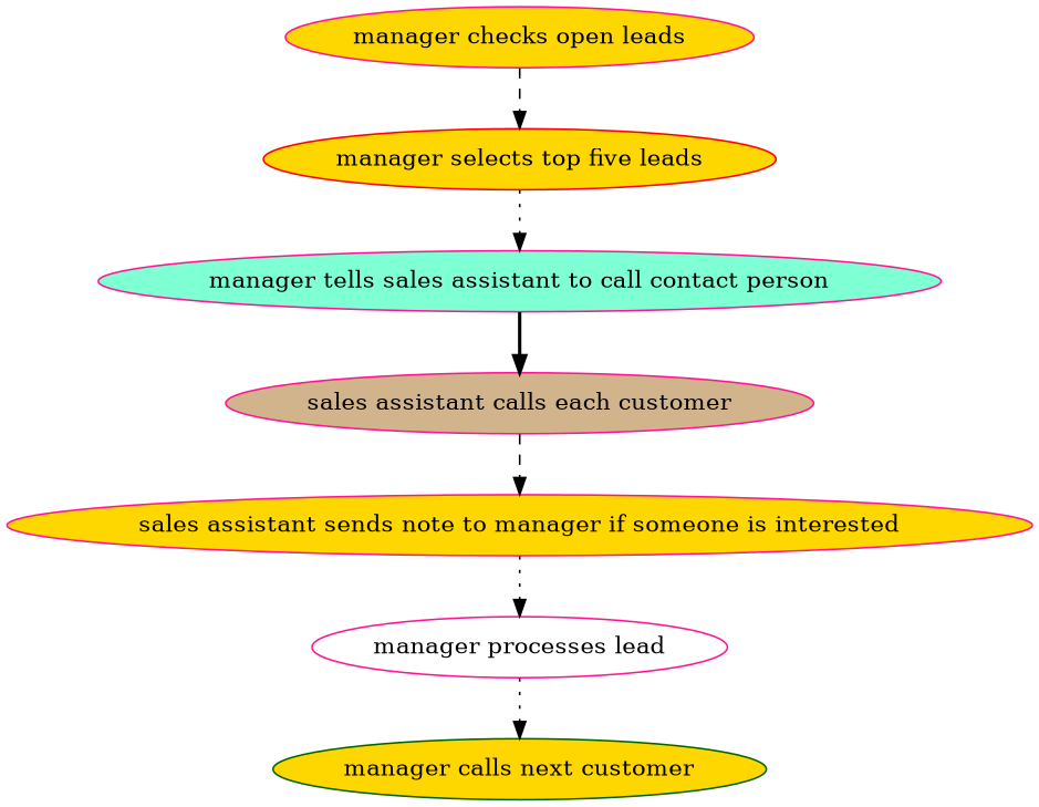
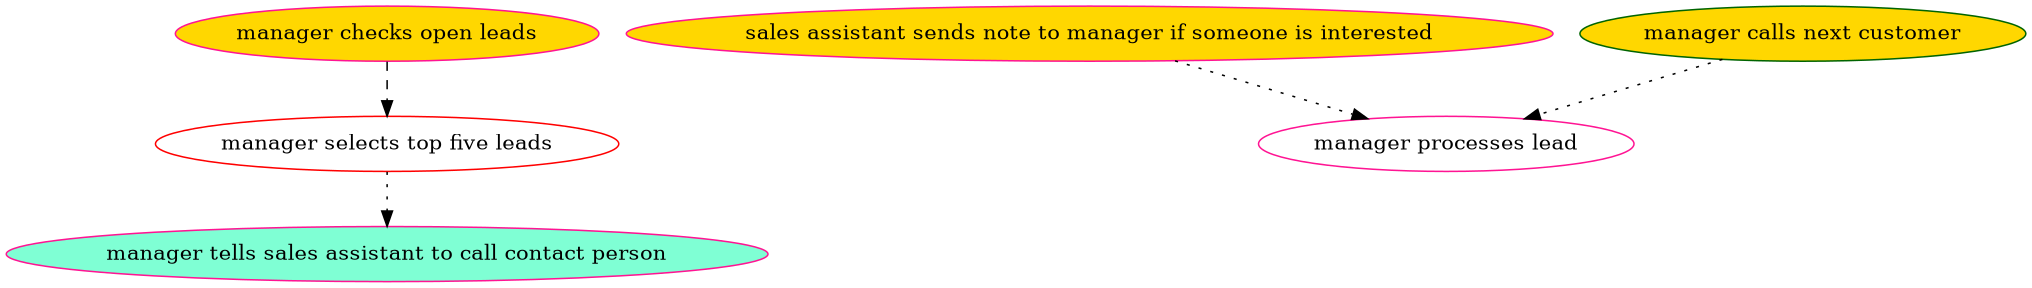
  strict digraph {
    node [color=deeppink fillcolor=gold style=filled]
    edge [attrs="{'type': 'flow', 'label': 'flow'}" style=dotted]
    "manager checks open leads" [attrs="{'type': 'Activity', 'label': 'manager checks open leads'}"]
-   "manager selects top five leads" [attrs="{'type': 'Activity', 'label': 'manager selects top five leads'}" color=red]
+   "manager selects top five leads" [attrs="{'type': 'Activity', 'label': 'manager selects top five leads'}" color=red fillcolor=white]
    "manager tells sales assistant to call contact person" [attrs="{'type': 'Activity', 'label': 'manager tells sales assistant to call contact person'}" fillcolor=aquamarine]
-   "sales assistant calls each customer" [attrs="{'type': 'Activity', 'label': 'sales assistant calls each customer'}" fillcolor=tan]
    "sales assistant sends note to manager if someone is interested" [attrs="{'type': 'Activity', 'label': 'sales assistant sends note to manager if someone is interested'}"]
    "manager processes lead" [attrs="{'type': 'Activity', 'label': 'manager processes lead'}" fillcolor=white]
    "manager calls next customer" [attrs="{'type': 'Activity', 'label': 'manager calls next customer'}" color=darkgreen]
    "manager checks open leads" -> "manager selects top five leads" [style=dashed]
    "manager selects top five leads" -> "manager tells sales assistant to call contact person"
-   "manager tells sales assistant to call contact person" -> "sales assistant calls each customer" [style=bold]
-   "sales assistant calls each customer" -> "sales assistant sends note to manager if someone is interested" [style=dashed]
    "sales assistant sends note to manager if someone is interested" -> "manager processes lead"
-   "manager processes lead" -> "manager calls next customer"
+   "manager calls next customer" -> "manager processes lead"
  }
